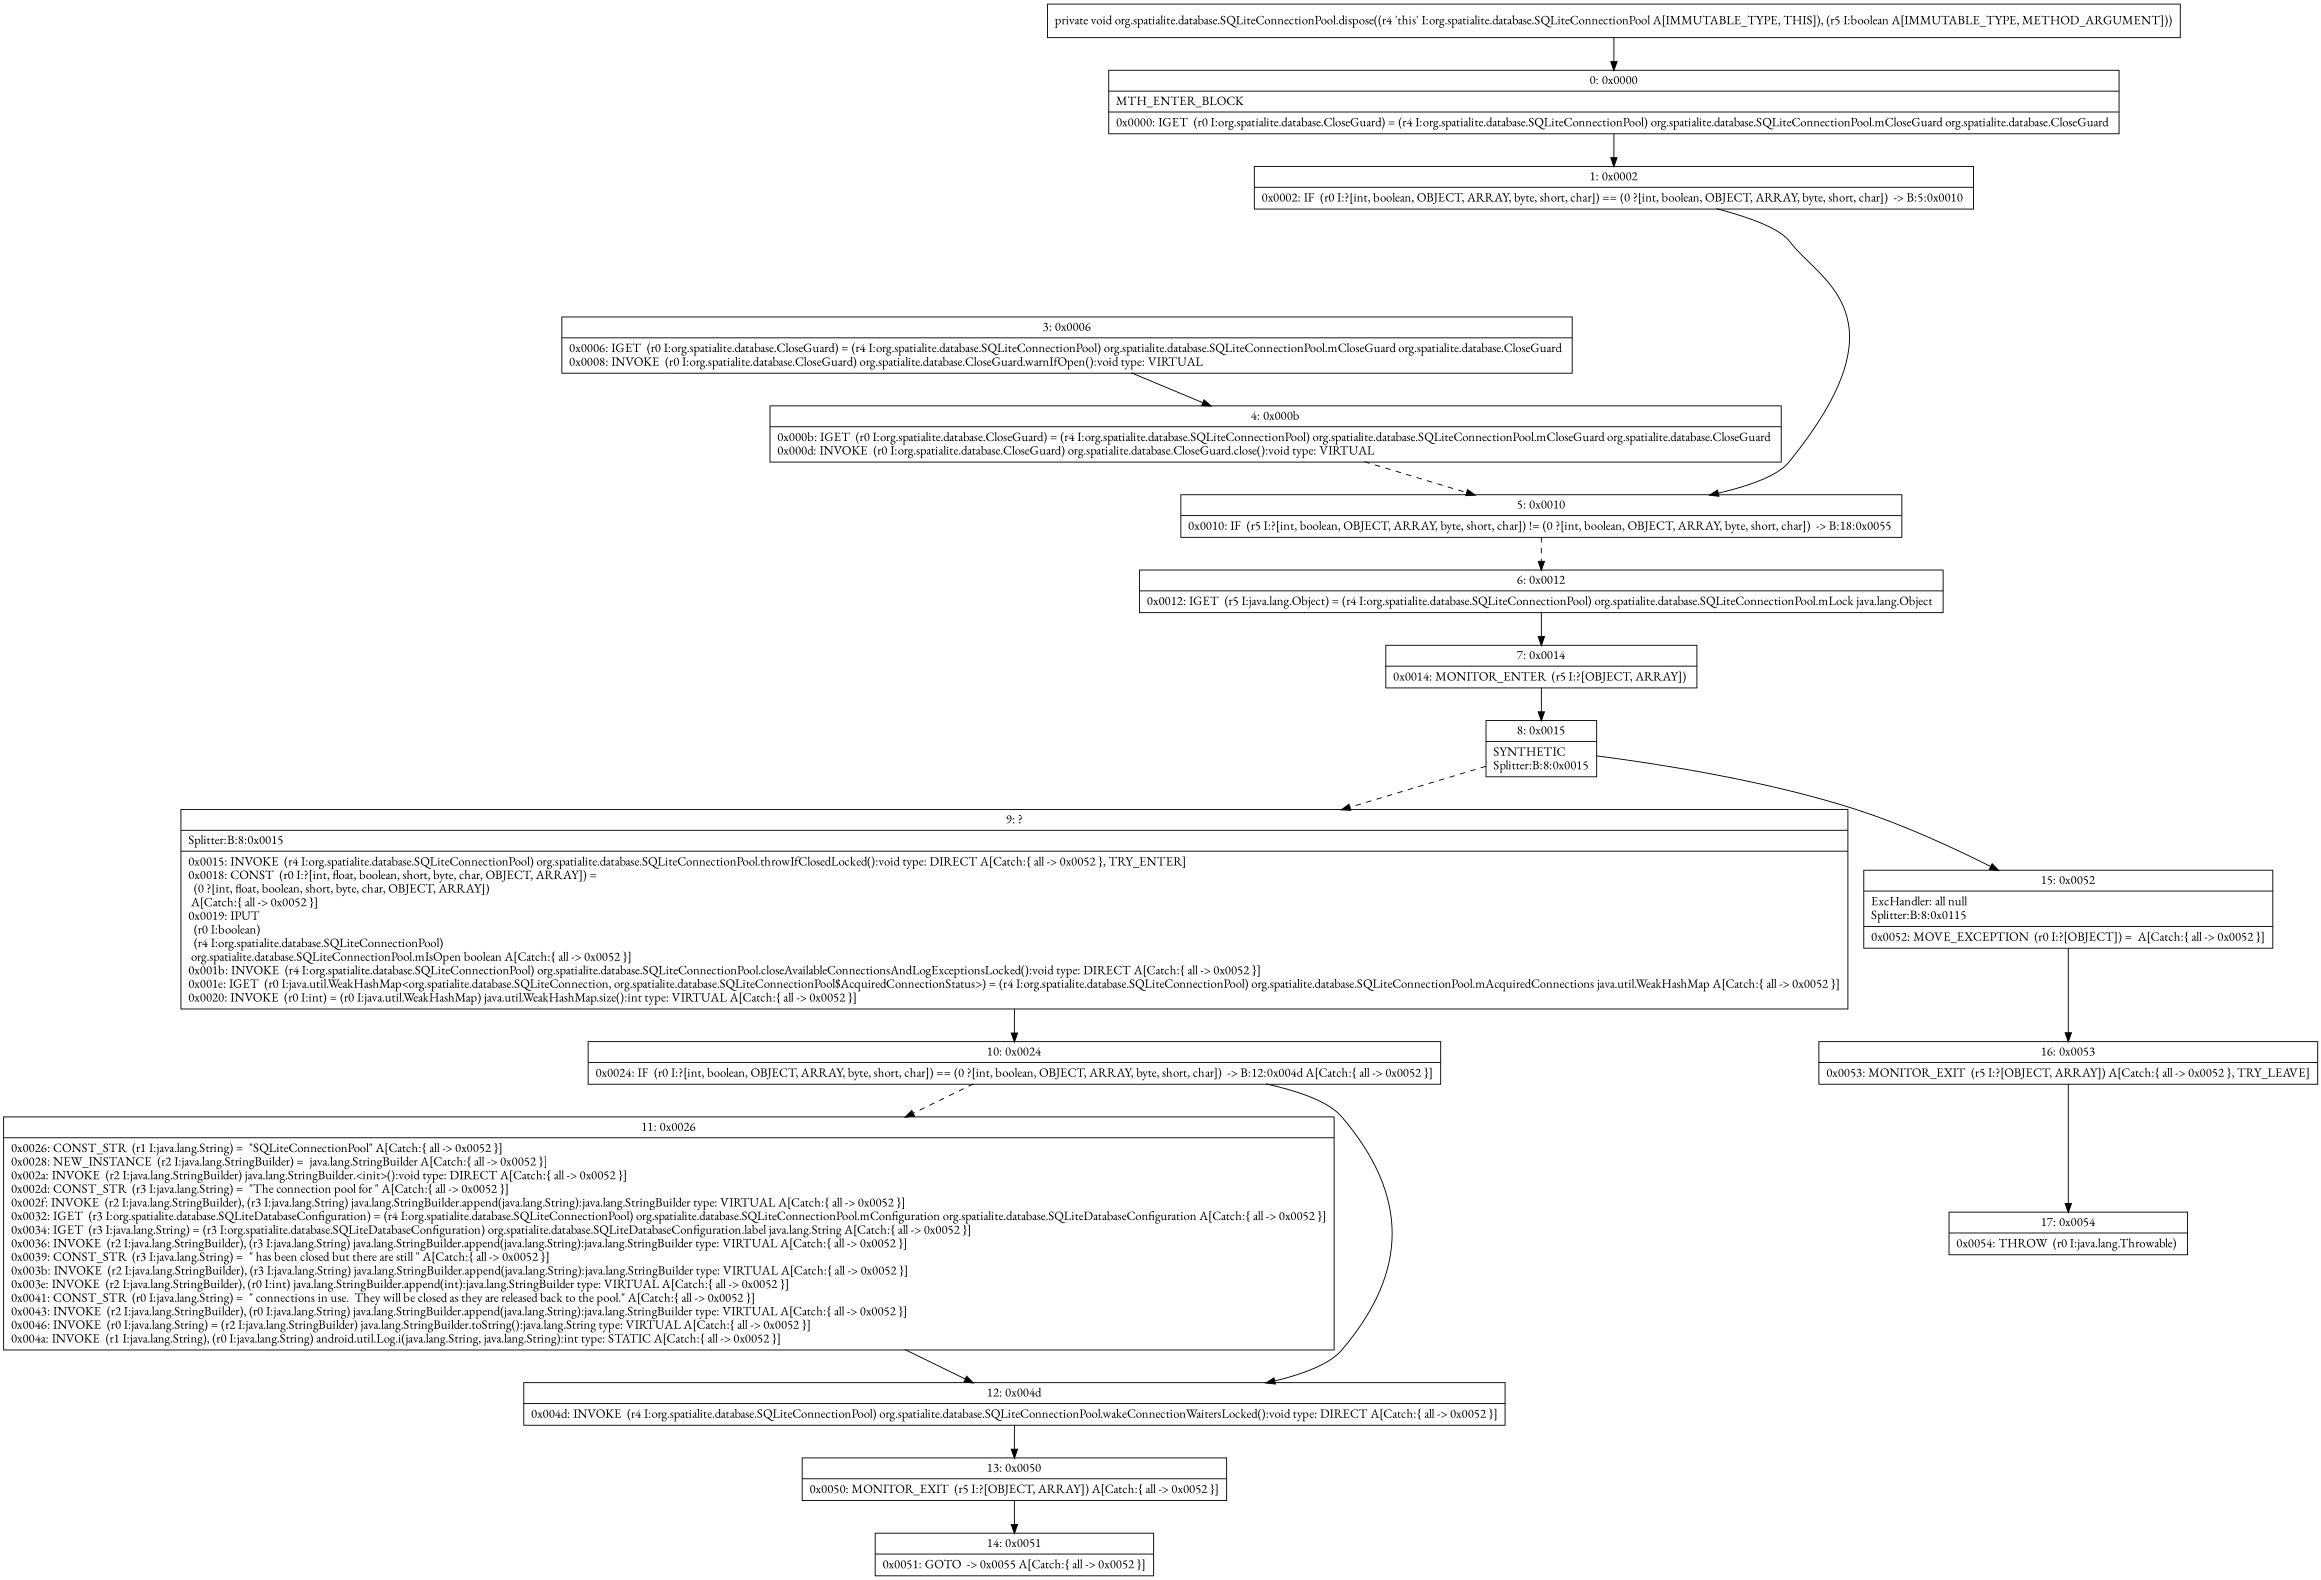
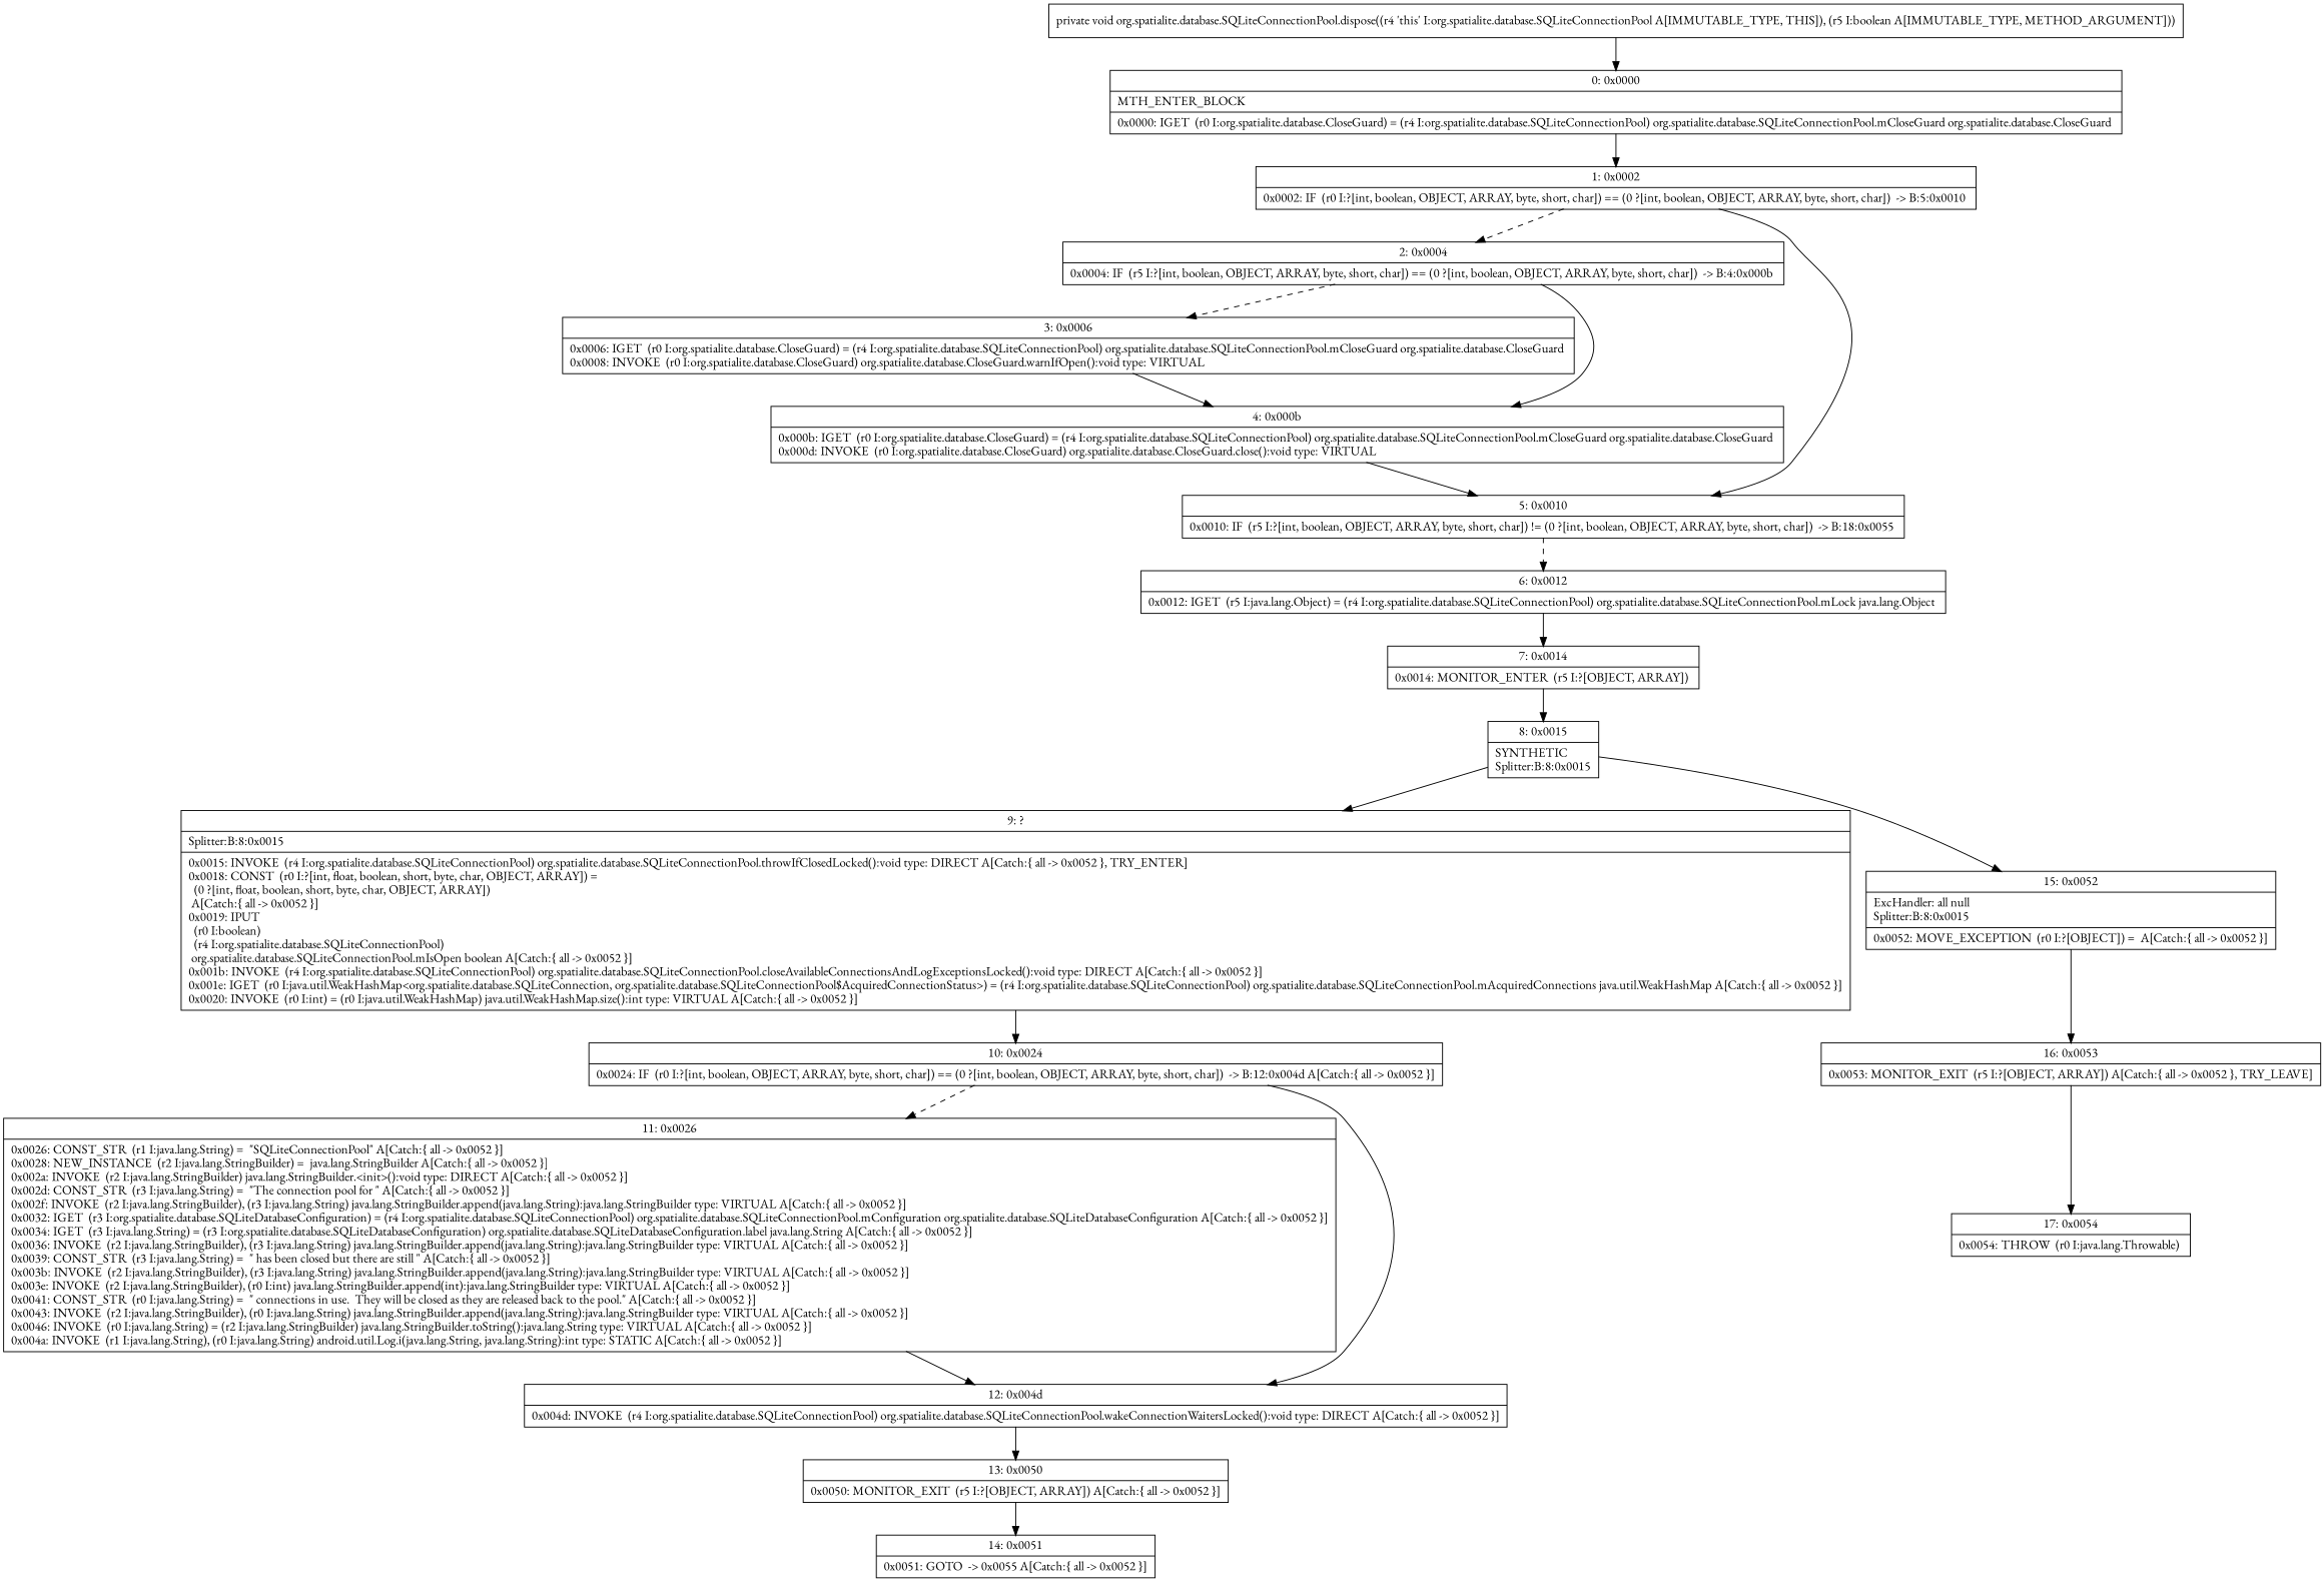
  digraph {
    fontname="EB Garamond"
    node [fontname="EB Garamond" shape=record]
    edge [fontname="EB Garamond"]
    n1 [label="{0\:\ 0x0000|MTH_ENTER_BLOCK\l|0x0000: IGET  (r0 I:org.spatialite.database.CloseGuard) = (r4 I:org.spatialite.database.SQLiteConnectionPool) org.spatialite.database.SQLiteConnectionPool.mCloseGuard org.spatialite.database.CloseGuard \l}"]
    n2 [label="{1\:\ 0x0002|0x0002: IF  (r0 I:?[int, boolean, OBJECT, ARRAY, byte, short, char]) == (0 ?[int, boolean, OBJECT, ARRAY, byte, short, char])  \-\> B:5:0x0010 \l}"]
+   n3 [label="{2\:\ 0x0004|0x0004: IF  (r5 I:?[int, boolean, OBJECT, ARRAY, byte, short, char]) == (0 ?[int, boolean, OBJECT, ARRAY, byte, short, char])  \-\> B:4:0x000b \l}"]
    n4 [label="{5\:\ 0x0010|0x0010: IF  (r5 I:?[int, boolean, OBJECT, ARRAY, byte, short, char]) != (0 ?[int, boolean, OBJECT, ARRAY, byte, short, char])  \-\> B:18:0x0055 \l}"]
    n5 [label="{3\:\ 0x0006|0x0006: IGET  (r0 I:org.spatialite.database.CloseGuard) = (r4 I:org.spatialite.database.SQLiteConnectionPool) org.spatialite.database.SQLiteConnectionPool.mCloseGuard org.spatialite.database.CloseGuard \l0x0008: INVOKE  (r0 I:org.spatialite.database.CloseGuard) org.spatialite.database.CloseGuard.warnIfOpen():void type: VIRTUAL \l}"]
    n6 [label="{4\:\ 0x000b|0x000b: IGET  (r0 I:org.spatialite.database.CloseGuard) = (r4 I:org.spatialite.database.SQLiteConnectionPool) org.spatialite.database.SQLiteConnectionPool.mCloseGuard org.spatialite.database.CloseGuard \l0x000d: INVOKE  (r0 I:org.spatialite.database.CloseGuard) org.spatialite.database.CloseGuard.close():void type: VIRTUAL \l}"]
    n7 [label="{6\:\ 0x0012|0x0012: IGET  (r5 I:java.lang.Object) = (r4 I:org.spatialite.database.SQLiteConnectionPool) org.spatialite.database.SQLiteConnectionPool.mLock java.lang.Object \l}"]
    n8 [label="{7\:\ 0x0014|0x0014: MONITOR_ENTER  (r5 I:?[OBJECT, ARRAY]) \l}"]
    n9 [label="{8\:\ 0x0015|SYNTHETIC\lSplitter:B:8:0x0015\l}"]
    n10 [label="{9\:\ ?|Splitter:B:8:0x0015\l|0x0015: INVOKE  (r4 I:org.spatialite.database.SQLiteConnectionPool) org.spatialite.database.SQLiteConnectionPool.throwIfClosedLocked():void type: DIRECT A[Catch:\{ all \-\> 0x0052 \}, TRY_ENTER]\l0x0018: CONST  (r0 I:?[int, float, boolean, short, byte, char, OBJECT, ARRAY]) = \l  (0 ?[int, float, boolean, short, byte, char, OBJECT, ARRAY])\l A[Catch:\{ all \-\> 0x0052 \}]\l0x0019: IPUT  \l  (r0 I:boolean)\l  (r4 I:org.spatialite.database.SQLiteConnectionPool)\l org.spatialite.database.SQLiteConnectionPool.mIsOpen boolean A[Catch:\{ all \-\> 0x0052 \}]\l0x001b: INVOKE  (r4 I:org.spatialite.database.SQLiteConnectionPool) org.spatialite.database.SQLiteConnectionPool.closeAvailableConnectionsAndLogExceptionsLocked():void type: DIRECT A[Catch:\{ all \-\> 0x0052 \}]\l0x001e: IGET  (r0 I:java.util.WeakHashMap\<org.spatialite.database.SQLiteConnection, org.spatialite.database.SQLiteConnectionPool$AcquiredConnectionStatus\>) = (r4 I:org.spatialite.database.SQLiteConnectionPool) org.spatialite.database.SQLiteConnectionPool.mAcquiredConnections java.util.WeakHashMap A[Catch:\{ all \-\> 0x0052 \}]\l0x0020: INVOKE  (r0 I:int) = (r0 I:java.util.WeakHashMap) java.util.WeakHashMap.size():int type: VIRTUAL A[Catch:\{ all \-\> 0x0052 \}]\l}"]
-   n11 [label="{15\:\ 0x0052|ExcHandler: all null\lSplitter:B:8:0x0115\l|0x0052: MOVE_EXCEPTION  (r0 I:?[OBJECT]) =  A[Catch:\{ all \-\> 0x0052 \}]\l}"]
+   n11 [label="{15\:\ 0x0052|ExcHandler: all null\lSplitter:B:8:0x0015\l|0x0052: MOVE_EXCEPTION  (r0 I:?[OBJECT]) =  A[Catch:\{ all \-\> 0x0052 \}]\l}"]
    n12 [label="{10\:\ 0x0024|0x0024: IF  (r0 I:?[int, boolean, OBJECT, ARRAY, byte, short, char]) == (0 ?[int, boolean, OBJECT, ARRAY, byte, short, char])  \-\> B:12:0x004d A[Catch:\{ all \-\> 0x0052 \}]\l}"]
    n13 [label="{16\:\ 0x0053|0x0053: MONITOR_EXIT  (r5 I:?[OBJECT, ARRAY]) A[Catch:\{ all \-\> 0x0052 \}, TRY_LEAVE]\l}"]
    n14 [label="{11\:\ 0x0026|0x0026: CONST_STR  (r1 I:java.lang.String) =  \"SQLiteConnectionPool\" A[Catch:\{ all \-\> 0x0052 \}]\l0x0028: NEW_INSTANCE  (r2 I:java.lang.StringBuilder) =  java.lang.StringBuilder A[Catch:\{ all \-\> 0x0052 \}]\l0x002a: INVOKE  (r2 I:java.lang.StringBuilder) java.lang.StringBuilder.\<init\>():void type: DIRECT A[Catch:\{ all \-\> 0x0052 \}]\l0x002d: CONST_STR  (r3 I:java.lang.String) =  \"The connection pool for \" A[Catch:\{ all \-\> 0x0052 \}]\l0x002f: INVOKE  (r2 I:java.lang.StringBuilder), (r3 I:java.lang.String) java.lang.StringBuilder.append(java.lang.String):java.lang.StringBuilder type: VIRTUAL A[Catch:\{ all \-\> 0x0052 \}]\l0x0032: IGET  (r3 I:org.spatialite.database.SQLiteDatabaseConfiguration) = (r4 I:org.spatialite.database.SQLiteConnectionPool) org.spatialite.database.SQLiteConnectionPool.mConfiguration org.spatialite.database.SQLiteDatabaseConfiguration A[Catch:\{ all \-\> 0x0052 \}]\l0x0034: IGET  (r3 I:java.lang.String) = (r3 I:org.spatialite.database.SQLiteDatabaseConfiguration) org.spatialite.database.SQLiteDatabaseConfiguration.label java.lang.String A[Catch:\{ all \-\> 0x0052 \}]\l0x0036: INVOKE  (r2 I:java.lang.StringBuilder), (r3 I:java.lang.String) java.lang.StringBuilder.append(java.lang.String):java.lang.StringBuilder type: VIRTUAL A[Catch:\{ all \-\> 0x0052 \}]\l0x0039: CONST_STR  (r3 I:java.lang.String) =  \" has been closed but there are still \" A[Catch:\{ all \-\> 0x0052 \}]\l0x003b: INVOKE  (r2 I:java.lang.StringBuilder), (r3 I:java.lang.String) java.lang.StringBuilder.append(java.lang.String):java.lang.StringBuilder type: VIRTUAL A[Catch:\{ all \-\> 0x0052 \}]\l0x003e: INVOKE  (r2 I:java.lang.StringBuilder), (r0 I:int) java.lang.StringBuilder.append(int):java.lang.StringBuilder type: VIRTUAL A[Catch:\{ all \-\> 0x0052 \}]\l0x0041: CONST_STR  (r0 I:java.lang.String) =  \" connections in use.  They will be closed as they are released back to the pool.\" A[Catch:\{ all \-\> 0x0052 \}]\l0x0043: INVOKE  (r2 I:java.lang.StringBuilder), (r0 I:java.lang.String) java.lang.StringBuilder.append(java.lang.String):java.lang.StringBuilder type: VIRTUAL A[Catch:\{ all \-\> 0x0052 \}]\l0x0046: INVOKE  (r0 I:java.lang.String) = (r2 I:java.lang.StringBuilder) java.lang.StringBuilder.toString():java.lang.String type: VIRTUAL A[Catch:\{ all \-\> 0x0052 \}]\l0x004a: INVOKE  (r1 I:java.lang.String), (r0 I:java.lang.String) android.util.Log.i(java.lang.String, java.lang.String):int type: STATIC A[Catch:\{ all \-\> 0x0052 \}]\l}"]
    n15 [label="{12\:\ 0x004d|0x004d: INVOKE  (r4 I:org.spatialite.database.SQLiteConnectionPool) org.spatialite.database.SQLiteConnectionPool.wakeConnectionWaitersLocked():void type: DIRECT A[Catch:\{ all \-\> 0x0052 \}]\l}"]
    n16 [label="{13\:\ 0x0050|0x0050: MONITOR_EXIT  (r5 I:?[OBJECT, ARRAY]) A[Catch:\{ all \-\> 0x0052 \}]\l}"]
    n17 [label="{14\:\ 0x0051|0x0051: GOTO  \-\> 0x0055 A[Catch:\{ all \-\> 0x0052 \}]\l}"]
    n18 [label="{17\:\ 0x0054|0x0054: THROW  (r0 I:java.lang.Throwable) \l}"]
    n19 [label="{private void org.spatialite.database.SQLiteConnectionPool.dispose((r4 'this' I:org.spatialite.database.SQLiteConnectionPool A[IMMUTABLE_TYPE, THIS]), (r5 I:boolean A[IMMUTABLE_TYPE, METHOD_ARGUMENT])) }"]
    n1 -> n2
+   n2 -> n3 [style=dashed]
    n2 -> n4
+   n3 -> n5 [style=dashed]
+   n3 -> n6
    n4 -> n7 [style=dashed]
    n5 -> n6
-   n6 -> n4 [style=dashed]
+   n6 -> n4
    n7 -> n8
    n8 -> n9
-   n9 -> n10 [style=dashed]
+   n9 -> n10
    n9 -> n11
    n10 -> n12
    n11 -> n13
    n12 -> n14 [style=dashed]
    n12 -> n15
    n13 -> n18
    n14 -> n15
    n15 -> n16
    n16 -> n17
    n19 -> n1
  }
